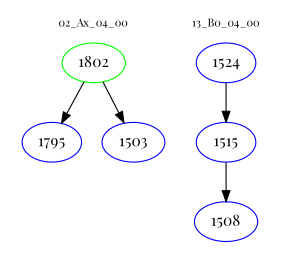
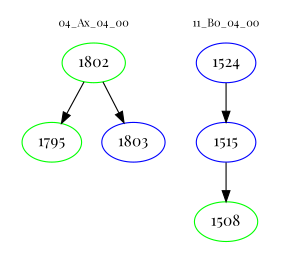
  digraph {
    fontname="Playfair Display"
    node [color=green fontname="Playfair Display"]
    edge [color=black fontname="Playfair Display"]
    n1 [label=1802]
-   n2 [color=blue label=1795]
-   n3 [color=blue label=1503]
+   n2 [label=1795]
+   n3 [color=blue label=1803]
    n4 [color=blue label=1515]
-   n5 [color=blue label=1508]
+   n5 [label=1508]
    n6 [color=blue label=1524]
    subgraph cluster_1 {
      color=white
      fontsize=10
-     label="02_Ax_04_00"
+     label="04_Ax_04_00"
      n1
      n2
      n3
    }
    subgraph cluster_2 {
      color=white
      fontsize=10
-     label="13_B0_04_00"
+     label="11_B0_04_00"
      n4
      n5
      n6
    }
    n1 -> n2
    n1 -> n3
    n4 -> n5
    n6 -> n4
  }
